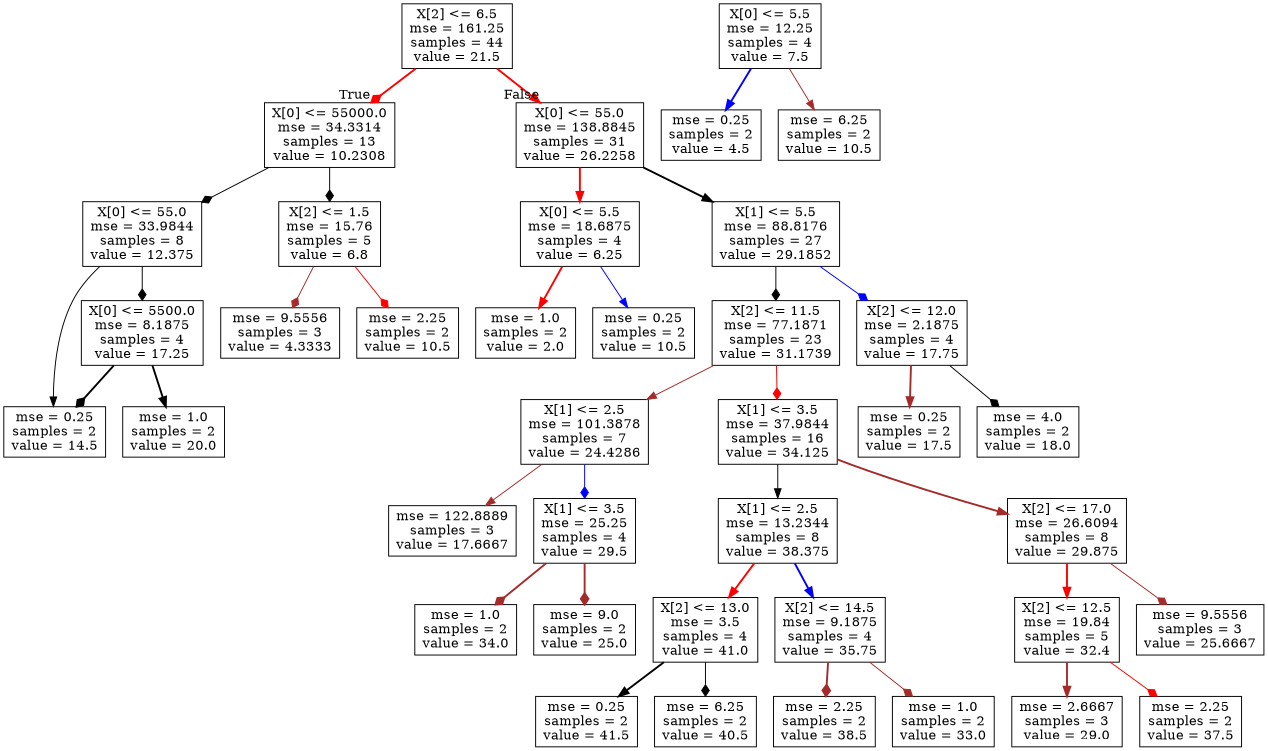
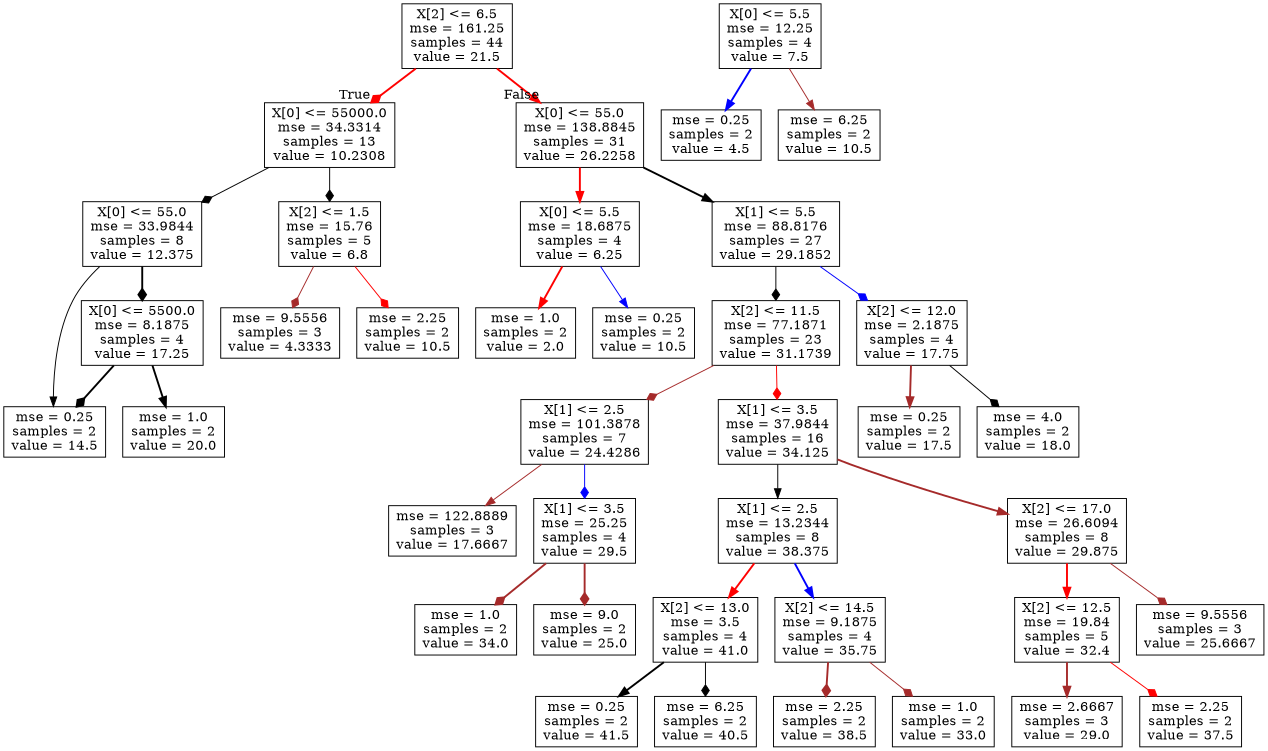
  digraph {
    node [shape=box]
    edge [arrowhead=diamond color=black style=bold]
    n1 [label="X[2] <= 6.5\nmse = 161.25\nsamples = 44\nvalue = 21.5"]
    n2 [label="X[0] <= 55000.0\nmse = 34.3314\nsamples = 13\nvalue = 10.2308"]
    n3 [label="X[0] <= 55.0\nmse = 138.8845\nsamples = 31\nvalue = 26.2258"]
    n4 [label="X[0] <= 55.0\nmse = 33.9844\nsamples = 8\nvalue = 12.375"]
    n5 [label="X[2] <= 1.5\nmse = 15.76\nsamples = 5\nvalue = 6.8"]
    n6 [label="X[0] <= 5.5\nmse = 18.6875\nsamples = 4\nvalue = 6.25"]
    n7 [label="X[1] <= 5.5\nmse = 88.8176\nsamples = 27\nvalue = 29.1852"]
    n8 [label="X[0] <= 5500.0\nmse = 8.1875\nsamples = 4\nvalue = 17.25"]
    n9 [label="mse = 0.25\nsamples = 2\nvalue = 14.5"]
    n10 [label="mse = 9.5556\nsamples = 3\nvalue = 4.3333"]
    n11 [label="mse = 2.25\nsamples = 2\nvalue = 10.5"]
    n12 [label="X[0] <= 5.5\nmse = 12.25\nsamples = 4\nvalue = 7.5"]
    n13 [label="mse = 0.25\nsamples = 2\nvalue = 4.5"]
    n14 [label="mse = 6.25\nsamples = 2\nvalue = 10.5"]
    n15 [label="mse = 1.0\nsamples = 2\nvalue = 20.0"]
    n16 [label="mse = 1.0\nsamples = 2\nvalue = 2.0"]
    n17 [label="mse = 0.25\nsamples = 2\nvalue = 10.5"]
    n18 [label="X[2] <= 11.5\nmse = 77.1871\nsamples = 23\nvalue = 31.1739"]
    n19 [label="X[2] <= 12.0\nmse = 2.1875\nsamples = 4\nvalue = 17.75"]
    n20 [label="X[1] <= 2.5\nmse = 101.3878\nsamples = 7\nvalue = 24.4286"]
    n21 [label="X[1] <= 3.5\nmse = 37.9844\nsamples = 16\nvalue = 34.125"]
    n22 [label="mse = 0.25\nsamples = 2\nvalue = 17.5"]
    n23 [label="mse = 4.0\nsamples = 2\nvalue = 18.0"]
    n24 [label="mse = 122.8889\nsamples = 3\nvalue = 17.6667"]
    n25 [label="X[1] <= 3.5\nmse = 25.25\nsamples = 4\nvalue = 29.5"]
    n26 [label="X[1] <= 2.5\nmse = 13.2344\nsamples = 8\nvalue = 38.375"]
    n27 [label="X[2] <= 17.0\nmse = 26.6094\nsamples = 8\nvalue = 29.875"]
    n28 [label="mse = 1.0\nsamples = 2\nvalue = 34.0"]
    n29 [label="mse = 9.0\nsamples = 2\nvalue = 25.0"]
    n30 [label="X[2] <= 13.0\nmse = 3.5\nsamples = 4\nvalue = 41.0"]
    n31 [label="X[2] <= 14.5\nmse = 9.1875\nsamples = 4\nvalue = 35.75"]
    n32 [label="X[2] <= 12.5\nmse = 19.84\nsamples = 5\nvalue = 32.4"]
    n33 [label="mse = 9.5556\nsamples = 3\nvalue = 25.6667"]
    n34 [label="mse = 0.25\nsamples = 2\nvalue = 41.5"]
    n35 [label="mse = 6.25\nsamples = 2\nvalue = 40.5"]
    n36 [label="mse = 2.25\nsamples = 2\nvalue = 38.5"]
    n37 [label="mse = 1.0\nsamples = 2\nvalue = 33.0"]
    n38 [label="mse = 2.6667\nsamples = 3\nvalue = 29.0"]
    n39 [label="mse = 2.25\nsamples = 2\nvalue = 37.5"]
    n1 -> n2 [color=red headlabel=True labelangle=45 labeldistance=2.5]
    n1 -> n3 [arrowhead=normal color=red headlabel=False labelangle=-45 labeldistance=2.5]
    n2 -> n4 [style=solid]
    n2 -> n5 [style=solid]
    n3 -> n6 [arrowhead=normal color=red]
    n3 -> n7 [arrowhead=normal]
-   n4 -> n8 [style=solid]
+   n4 -> n8
    n4 -> n9 [arrowhead=normal style=solid]
    n5 -> n10 [color=brown style=solid]
    n5 -> n11 [color=red style=solid]
    n6 -> n16 [arrowhead=normal color=red]
    n6 -> n17 [arrowhead=normal color=blue style=solid]
    n7 -> n18 [style=solid]
    n7 -> n19 [color=blue style=solid]
    n8 -> n9
    n8 -> n15 [arrowhead=normal]
    n12 -> n13 [arrowhead=normal color=blue]
    n12 -> n14 [arrowhead=normal color=brown style=solid]
-   n18 -> n20 [arrowhead=normal color=brown style=solid]
+   n18 -> n20 [color=brown style=solid]
    n18 -> n21 [color=red style=solid]
    n19 -> n22 [arrowhead=normal color=brown]
    n19 -> n23 [style=solid]
    n20 -> n24 [arrowhead=normal color=brown style=solid]
    n20 -> n25 [color=blue style=solid]
    n21 -> n26 [arrowhead=normal style=solid]
    n21 -> n27 [arrowhead=normal color=brown]
    n25 -> n28 [color=brown]
    n25 -> n29 [color=brown]
    n26 -> n30 [arrowhead=normal color=red]
    n26 -> n31 [arrowhead=normal color=blue]
    n27 -> n32 [arrowhead=normal color=red]
    n27 -> n33 [color=brown style=solid]
    n30 -> n34 [arrowhead=normal]
    n30 -> n35 [style=solid]
    n31 -> n36 [color=brown]
    n31 -> n37 [color=brown style=solid]
    n32 -> n38 [arrowhead=normal color=brown]
    n32 -> n39 [color=red style=solid]
  }
